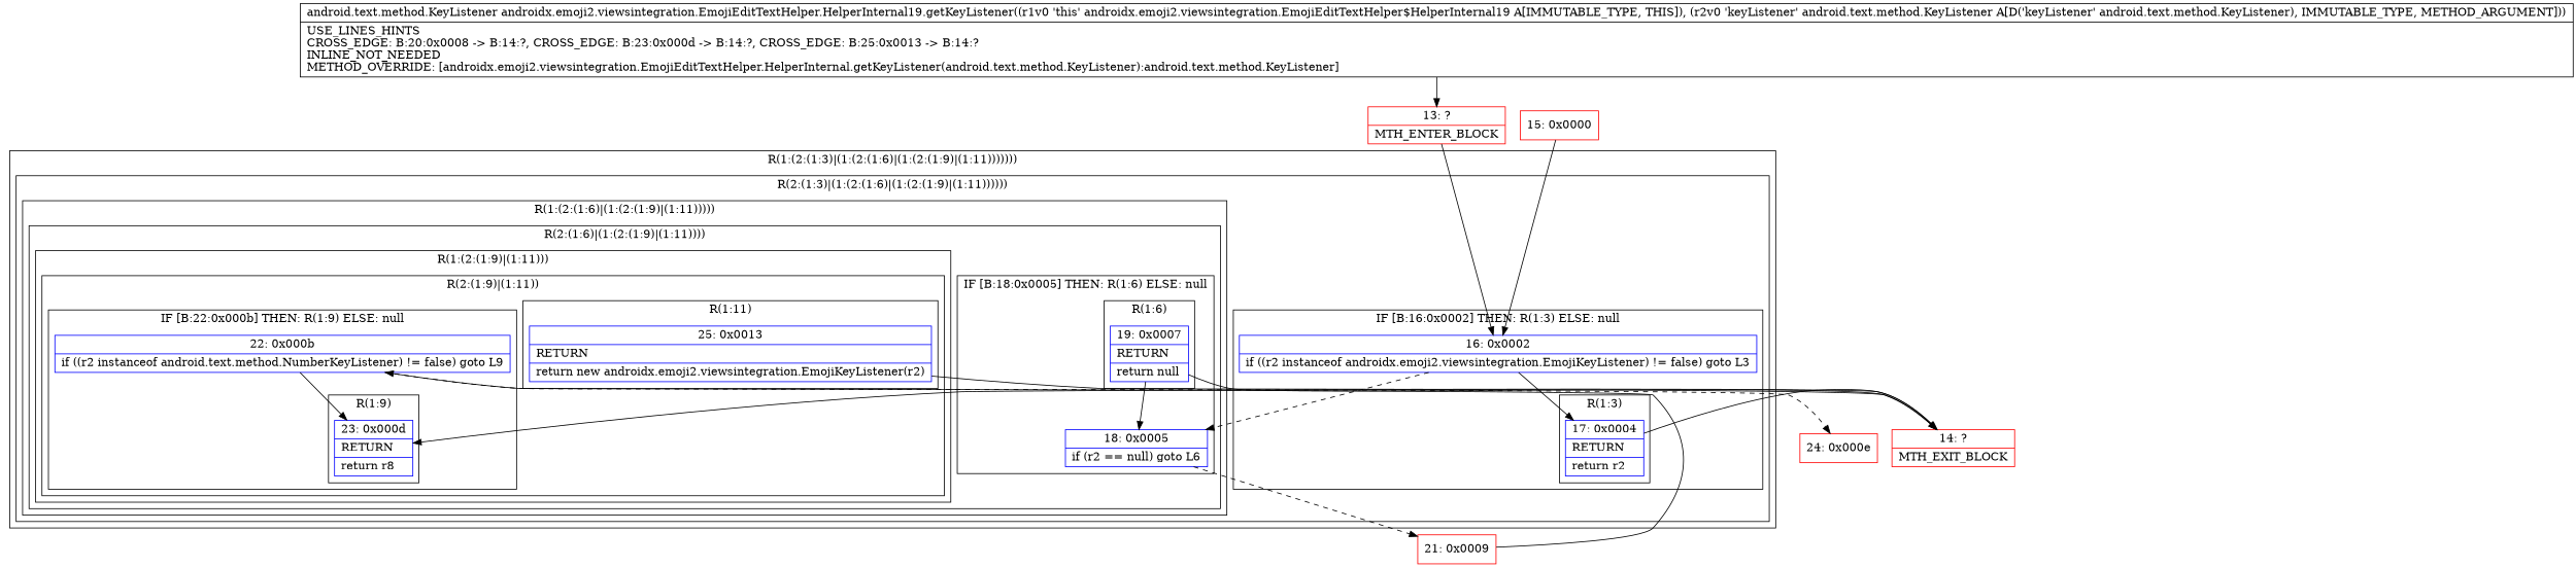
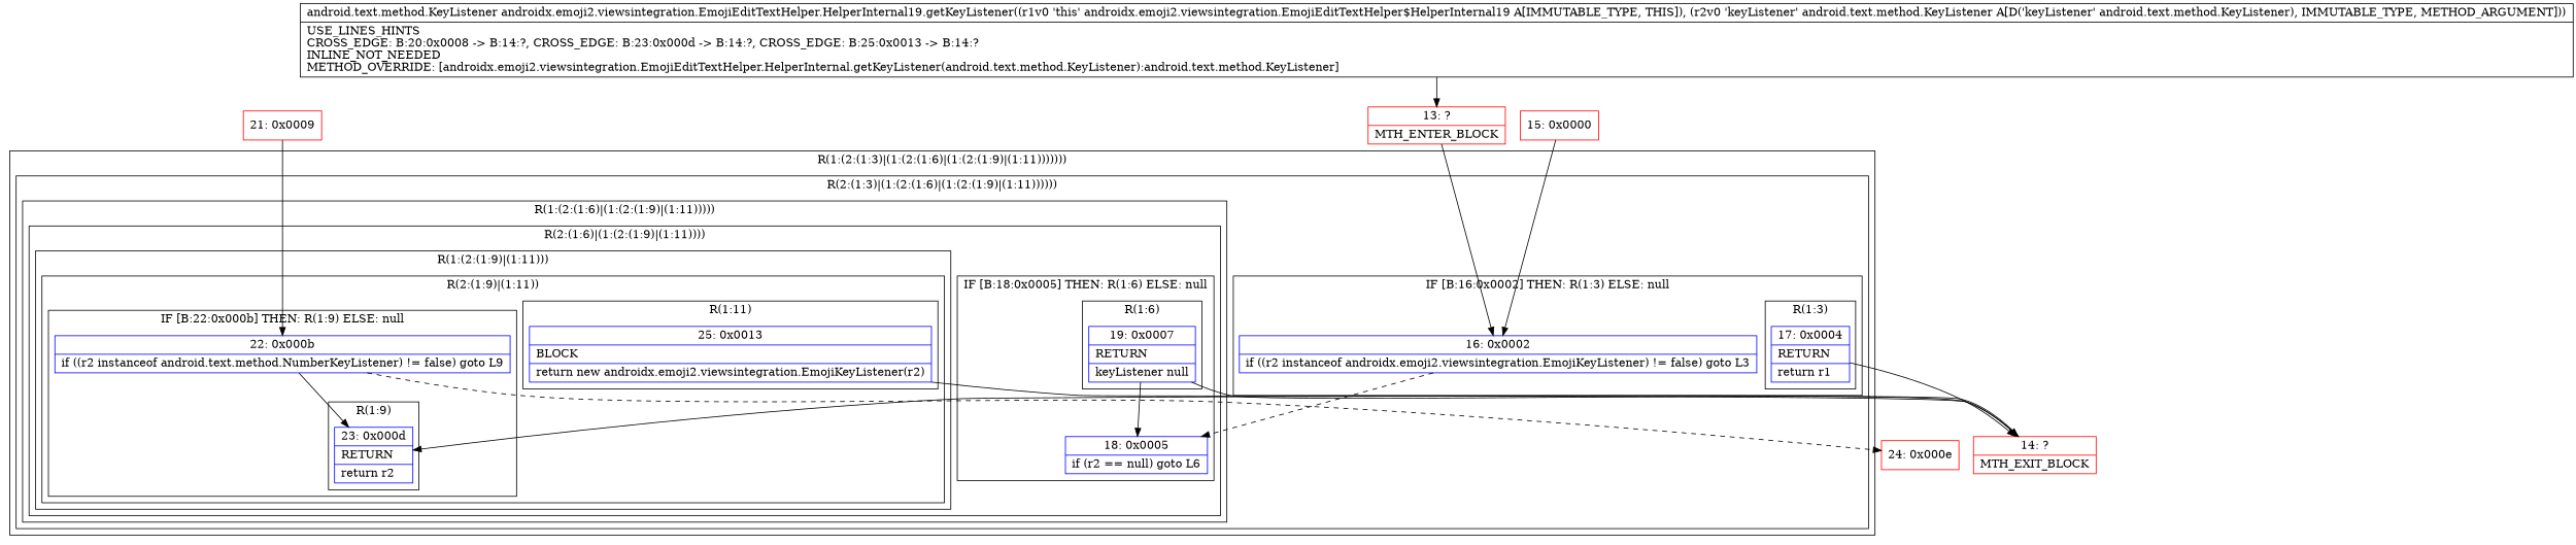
  digraph {
    node [color=blue shape=record]
-   n1 [label="{17\:\ 0x0004|RETURN\l|return r2\l}"]
+   n1 [label="{17\:\ 0x0004|RETURN\l|return r1\l}"]
    n2 [label="{16\:\ 0x0002|if ((r2 instanceof androidx.emoji2.viewsintegration.EmojiKeyListener) != false) goto L3\l}"]
-   n3 [label="{19\:\ 0x0007|RETURN\l|return null\l}"]
+   n3 [label="{19\:\ 0x0007|RETURN\l|keyListener null\l}"]
    n4 [label="{18\:\ 0x0005|if (r2 == null) goto L6\l}"]
-   n5 [label="{23\:\ 0x000d|RETURN\l|return r8\l}"]
+   n5 [label="{23\:\ 0x000d|RETURN\l|return r2\l}"]
    n6 [label="{22\:\ 0x000b|if ((r2 instanceof android.text.method.NumberKeyListener) != false) goto L9\l}"]
-   n7 [label="{25\:\ 0x0013|RETURN\l|return new androidx.emoji2.viewsintegration.EmojiKeyListener(r2)\l}"]
+   n7 [label="{25\:\ 0x0013|BLOCK\l|return new androidx.emoji2.viewsintegration.EmojiKeyListener(r2)\l}"]
    n8 [color=red label="{14\:\ ?|MTH_EXIT_BLOCK\l}"]
    n9 [color=red label="{21\:\ 0x0009}"]
    n10 [color=red label="{24\:\ 0x000e}"]
    n11 [color=red label="{13\:\ ?|MTH_ENTER_BLOCK\l}"]
    n12 [color=red label="{15\:\ 0x0000}"]
    n13 [label="{android.text.method.KeyListener androidx.emoji2.viewsintegration.EmojiEditTextHelper.HelperInternal19.getKeyListener((r1v0 'this' androidx.emoji2.viewsintegration.EmojiEditTextHelper$HelperInternal19 A[IMMUTABLE_TYPE, THIS]), (r2v0 'keyListener' android.text.method.KeyListener A[D('keyListener' android.text.method.KeyListener), IMMUTABLE_TYPE, METHOD_ARGUMENT]))  | USE_LINES_HINTS\lCROSS_EDGE: B:20:0x0008 \-\> B:14:?, CROSS_EDGE: B:23:0x000d \-\> B:14:?, CROSS_EDGE: B:25:0x0013 \-\> B:14:?\lINLINE_NOT_NEEDED\lMETHOD_OVERRIDE: [androidx.emoji2.viewsintegration.EmojiEditTextHelper.HelperInternal.getKeyListener(android.text.method.KeyListener):android.text.method.KeyListener]\l}" color=""]
    subgraph cluster_1 {
      label="R(1:(2:(1:3)|(1:(2:(1:6)|(1:(2:(1:9)|(1:11)))))))"
      subgraph cluster_2 {
        label="R(2:(1:3)|(1:(2:(1:6)|(1:(2:(1:9)|(1:11))))))"
        subgraph cluster_3 {
          label="IF [B:16:0x0002] THEN: R(1:3) ELSE: null"
          n2
          subgraph cluster_4 {
            label="R(1:3)"
            n1
          }
        }
        subgraph cluster_5 {
          label="R(1:(2:(1:6)|(1:(2:(1:9)|(1:11)))))"
          subgraph cluster_6 {
            label="R(2:(1:6)|(1:(2:(1:9)|(1:11))))"
            subgraph cluster_7 {
              label="IF [B:18:0x0005] THEN: R(1:6) ELSE: null"
              n4
              subgraph cluster_8 {
                label="R(1:6)"
                n3
              }
            }
            subgraph cluster_9 {
              label="R(1:(2:(1:9)|(1:11)))"
              subgraph cluster_10 {
                label="R(2:(1:9)|(1:11))"
                subgraph cluster_11 {
                  label="IF [B:22:0x000b] THEN: R(1:9) ELSE: null"
                  n6
                  subgraph cluster_12 {
                    label="R(1:9)"
                    n5
                  }
                }
                subgraph cluster_13 {
                  label="R(1:11)"
                  n7
                }
              }
            }
          }
        }
      }
    }
    n1 -> n8
-   n2 -> n1
    n2 -> n4 [style=dashed]
    n3 -> n4
    n3 -> n8
-   n4 -> n9 [style=dashed]
    n6 -> n5
    n6 -> n10 [style=dashed]
    n7 -> n8
    n8 -> n5
    n9 -> n6
    n11 -> n2
    n12 -> n2
    n13 -> n11
  }
